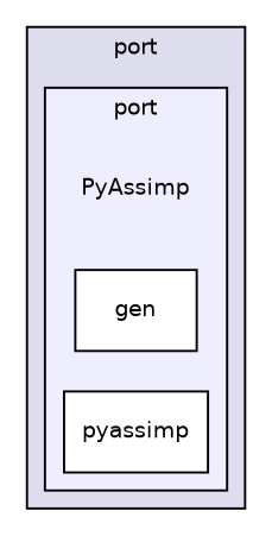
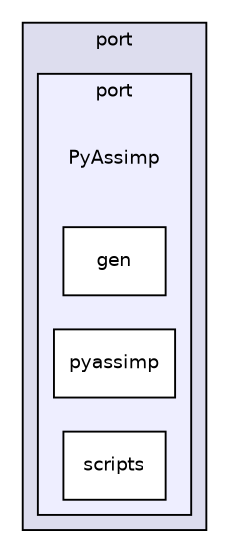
  digraph {
    compound=true
    rankdir=LR
    node [fontname=Helvetica fontsize=10 shape=box color=black fillcolor=white style=filled]
    n1 [label=PyAssimp shape=plaintext color="" fillcolor="" style=""]
    n2 [label=gen]
    n3 [label=pyassimp]
+   n4 [label=scripts]
    subgraph cluster_1 {
      bgcolor="#ddddee"
      fontname=Helvetica
      fontsize=10
      label=port
      pencolor=black
      subgraph cluster_2 {
        bgcolor="#eeeeff"
        fontname=Helvetica
        fontsize=10
        pencolor=black
        n1
        n2
        n3
+       n4
      }
    }
  }
